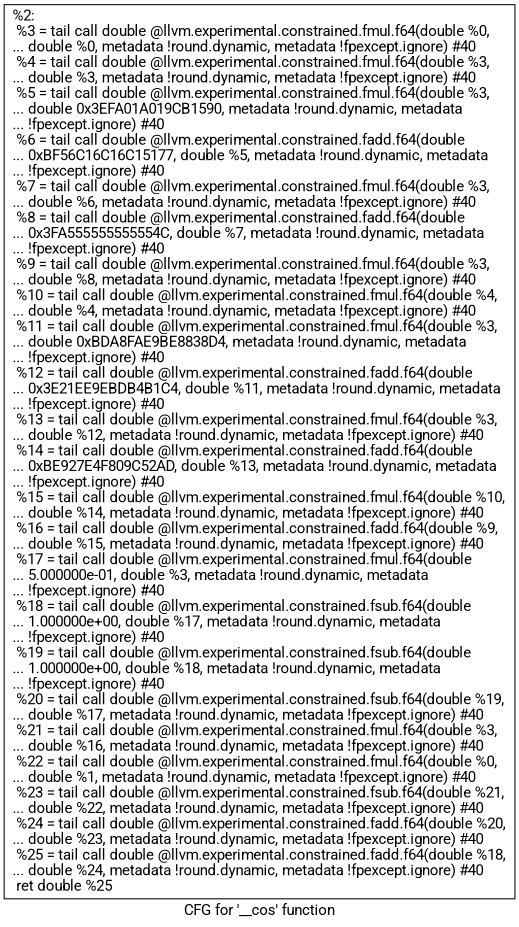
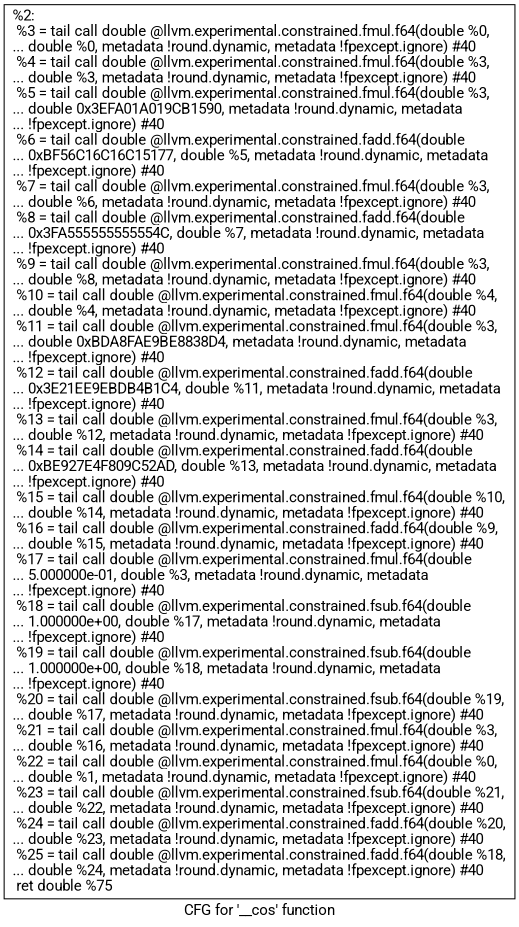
  digraph {
    label="CFG for '__cos' function"
    fontname=Roboto
-   n1 [label="{%2:\l  %3 = tail call double @llvm.experimental.constrained.fmul.f64(double %0,\l... double %0, metadata !round.dynamic, metadata !fpexcept.ignore) #40\l  %4 = tail call double @llvm.experimental.constrained.fmul.f64(double %3,\l... double %3, metadata !round.dynamic, metadata !fpexcept.ignore) #40\l  %5 = tail call double @llvm.experimental.constrained.fmul.f64(double %3,\l... double 0x3EFA01A019CB1590, metadata !round.dynamic, metadata\l... !fpexcept.ignore) #40\l  %6 = tail call double @llvm.experimental.constrained.fadd.f64(double\l... 0xBF56C16C16C15177, double %5, metadata !round.dynamic, metadata\l... !fpexcept.ignore) #40\l  %7 = tail call double @llvm.experimental.constrained.fmul.f64(double %3,\l... double %6, metadata !round.dynamic, metadata !fpexcept.ignore) #40\l  %8 = tail call double @llvm.experimental.constrained.fadd.f64(double\l... 0x3FA555555555554C, double %7, metadata !round.dynamic, metadata\l... !fpexcept.ignore) #40\l  %9 = tail call double @llvm.experimental.constrained.fmul.f64(double %3,\l... double %8, metadata !round.dynamic, metadata !fpexcept.ignore) #40\l  %10 = tail call double @llvm.experimental.constrained.fmul.f64(double %4,\l... double %4, metadata !round.dynamic, metadata !fpexcept.ignore) #40\l  %11 = tail call double @llvm.experimental.constrained.fmul.f64(double %3,\l... double 0xBDA8FAE9BE8838D4, metadata !round.dynamic, metadata\l... !fpexcept.ignore) #40\l  %12 = tail call double @llvm.experimental.constrained.fadd.f64(double\l... 0x3E21EE9EBDB4B1C4, double %11, metadata !round.dynamic, metadata\l... !fpexcept.ignore) #40\l  %13 = tail call double @llvm.experimental.constrained.fmul.f64(double %3,\l... double %12, metadata !round.dynamic, metadata !fpexcept.ignore) #40\l  %14 = tail call double @llvm.experimental.constrained.fadd.f64(double\l... 0xBE927E4F809C52AD, double %13, metadata !round.dynamic, metadata\l... !fpexcept.ignore) #40\l  %15 = tail call double @llvm.experimental.constrained.fmul.f64(double %10,\l... double %14, metadata !round.dynamic, metadata !fpexcept.ignore) #40\l  %16 = tail call double @llvm.experimental.constrained.fadd.f64(double %9,\l... double %15, metadata !round.dynamic, metadata !fpexcept.ignore) #40\l  %17 = tail call double @llvm.experimental.constrained.fmul.f64(double\l... 5.000000e-01, double %3, metadata !round.dynamic, metadata\l... !fpexcept.ignore) #40\l  %18 = tail call double @llvm.experimental.constrained.fsub.f64(double\l... 1.000000e+00, double %17, metadata !round.dynamic, metadata\l... !fpexcept.ignore) #40\l  %19 = tail call double @llvm.experimental.constrained.fsub.f64(double\l... 1.000000e+00, double %18, metadata !round.dynamic, metadata\l... !fpexcept.ignore) #40\l  %20 = tail call double @llvm.experimental.constrained.fsub.f64(double %19,\l... double %17, metadata !round.dynamic, metadata !fpexcept.ignore) #40\l  %21 = tail call double @llvm.experimental.constrained.fmul.f64(double %3,\l... double %16, metadata !round.dynamic, metadata !fpexcept.ignore) #40\l  %22 = tail call double @llvm.experimental.constrained.fmul.f64(double %0,\l... double %1, metadata !round.dynamic, metadata !fpexcept.ignore) #40\l  %23 = tail call double @llvm.experimental.constrained.fsub.f64(double %21,\l... double %22, metadata !round.dynamic, metadata !fpexcept.ignore) #40\l  %24 = tail call double @llvm.experimental.constrained.fadd.f64(double %20,\l... double %23, metadata !round.dynamic, metadata !fpexcept.ignore) #40\l  %25 = tail call double @llvm.experimental.constrained.fadd.f64(double %18,\l... double %24, metadata !round.dynamic, metadata !fpexcept.ignore) #40\l  ret double %25\l}" shape=record fontname=Roboto]
+   n1 [label="{%2:\l  %3 = tail call double @llvm.experimental.constrained.fmul.f64(double %0,\l... double %0, metadata !round.dynamic, metadata !fpexcept.ignore) #40\l  %4 = tail call double @llvm.experimental.constrained.fmul.f64(double %3,\l... double %3, metadata !round.dynamic, metadata !fpexcept.ignore) #40\l  %5 = tail call double @llvm.experimental.constrained.fmul.f64(double %3,\l... double 0x3EFA01A019CB1590, metadata !round.dynamic, metadata\l... !fpexcept.ignore) #40\l  %6 = tail call double @llvm.experimental.constrained.fadd.f64(double\l... 0xBF56C16C16C15177, double %5, metadata !round.dynamic, metadata\l... !fpexcept.ignore) #40\l  %7 = tail call double @llvm.experimental.constrained.fmul.f64(double %3,\l... double %6, metadata !round.dynamic, metadata !fpexcept.ignore) #40\l  %8 = tail call double @llvm.experimental.constrained.fadd.f64(double\l... 0x3FA555555555554C, double %7, metadata !round.dynamic, metadata\l... !fpexcept.ignore) #40\l  %9 = tail call double @llvm.experimental.constrained.fmul.f64(double %3,\l... double %8, metadata !round.dynamic, metadata !fpexcept.ignore) #40\l  %10 = tail call double @llvm.experimental.constrained.fmul.f64(double %4,\l... double %4, metadata !round.dynamic, metadata !fpexcept.ignore) #40\l  %11 = tail call double @llvm.experimental.constrained.fmul.f64(double %3,\l... double 0xBDA8FAE9BE8838D4, metadata !round.dynamic, metadata\l... !fpexcept.ignore) #40\l  %12 = tail call double @llvm.experimental.constrained.fadd.f64(double\l... 0x3E21EE9EBDB4B1C4, double %11, metadata !round.dynamic, metadata\l... !fpexcept.ignore) #40\l  %13 = tail call double @llvm.experimental.constrained.fmul.f64(double %3,\l... double %12, metadata !round.dynamic, metadata !fpexcept.ignore) #40\l  %14 = tail call double @llvm.experimental.constrained.fadd.f64(double\l... 0xBE927E4F809C52AD, double %13, metadata !round.dynamic, metadata\l... !fpexcept.ignore) #40\l  %15 = tail call double @llvm.experimental.constrained.fmul.f64(double %10,\l... double %14, metadata !round.dynamic, metadata !fpexcept.ignore) #40\l  %16 = tail call double @llvm.experimental.constrained.fadd.f64(double %9,\l... double %15, metadata !round.dynamic, metadata !fpexcept.ignore) #40\l  %17 = tail call double @llvm.experimental.constrained.fmul.f64(double\l... 5.000000e-01, double %3, metadata !round.dynamic, metadata\l... !fpexcept.ignore) #40\l  %18 = tail call double @llvm.experimental.constrained.fsub.f64(double\l... 1.000000e+00, double %17, metadata !round.dynamic, metadata\l... !fpexcept.ignore) #40\l  %19 = tail call double @llvm.experimental.constrained.fsub.f64(double\l... 1.000000e+00, double %18, metadata !round.dynamic, metadata\l... !fpexcept.ignore) #40\l  %20 = tail call double @llvm.experimental.constrained.fsub.f64(double %19,\l... double %17, metadata !round.dynamic, metadata !fpexcept.ignore) #40\l  %21 = tail call double @llvm.experimental.constrained.fmul.f64(double %3,\l... double %16, metadata !round.dynamic, metadata !fpexcept.ignore) #40\l  %22 = tail call double @llvm.experimental.constrained.fmul.f64(double %0,\l... double %1, metadata !round.dynamic, metadata !fpexcept.ignore) #40\l  %23 = tail call double @llvm.experimental.constrained.fsub.f64(double %21,\l... double %22, metadata !round.dynamic, metadata !fpexcept.ignore) #40\l  %24 = tail call double @llvm.experimental.constrained.fadd.f64(double %20,\l... double %23, metadata !round.dynamic, metadata !fpexcept.ignore) #40\l  %25 = tail call double @llvm.experimental.constrained.fadd.f64(double %18,\l... double %24, metadata !round.dynamic, metadata !fpexcept.ignore) #40\l  ret double %75\l}" shape=record fontname=Roboto]
  }
